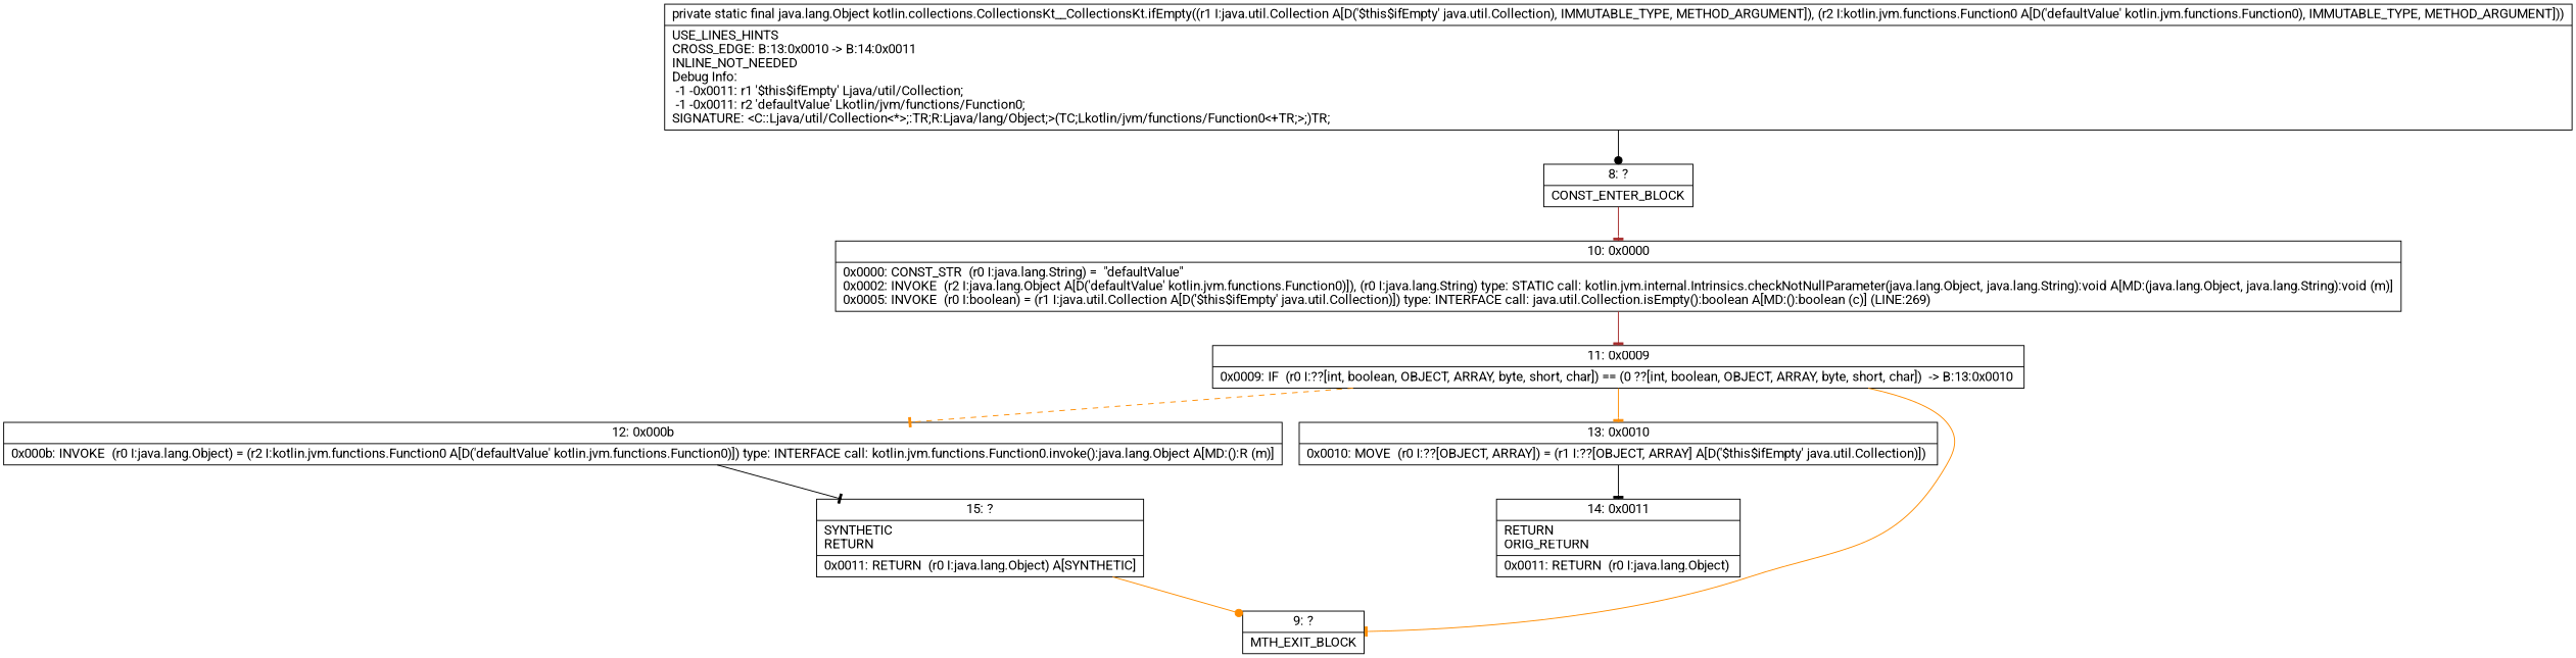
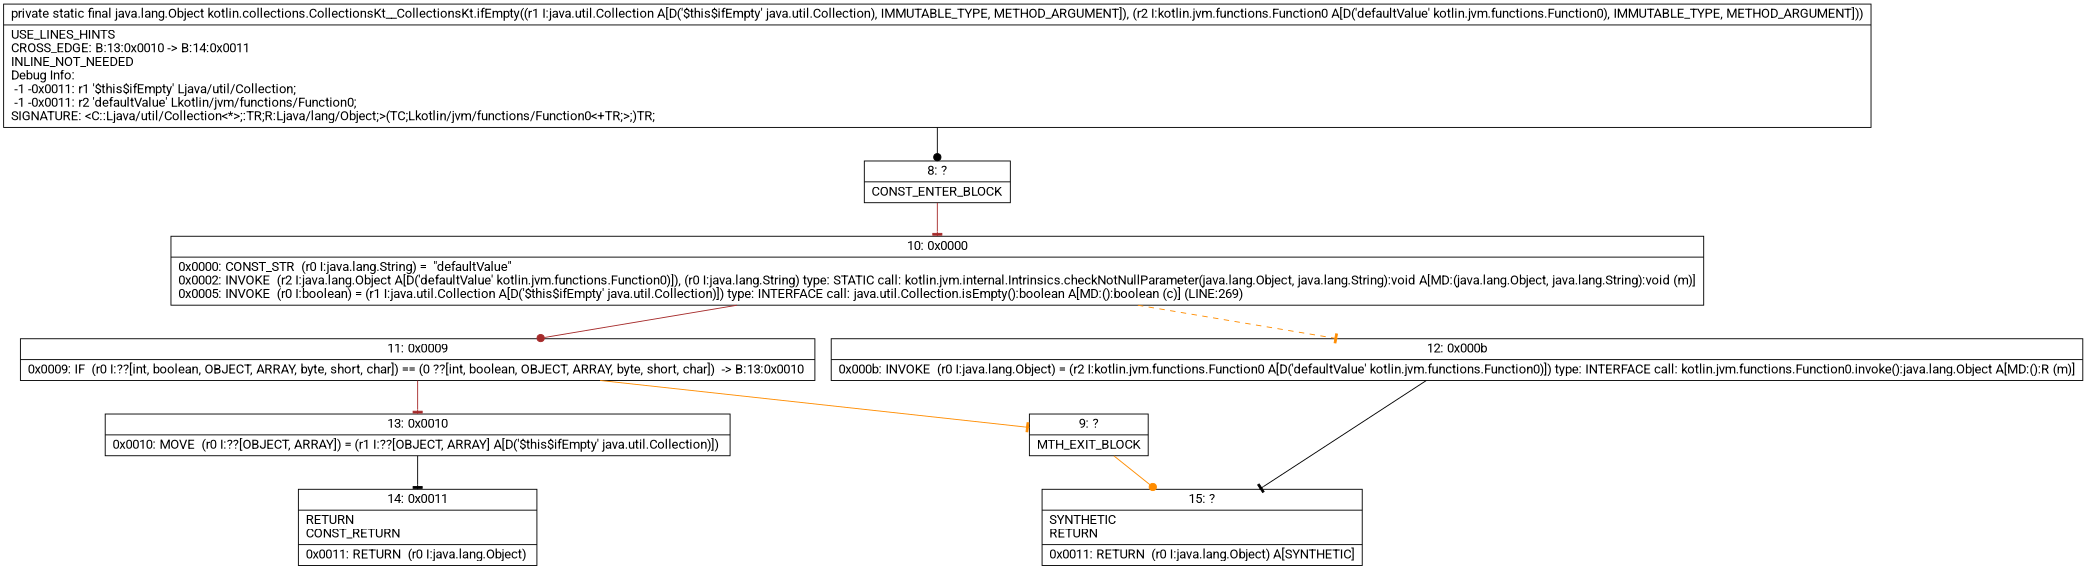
  digraph {
    fontname=Roboto
    node [fontname=Roboto shape=record]
    edge [arrowhead=tee color=brown fontname=Roboto]
    n1 [label="{8\:\ ?|CONST_ENTER_BLOCK\l}"]
    n2 [label="{10\:\ 0x0000|0x0000: CONST_STR  (r0 I:java.lang.String) =  \"defaultValue\" \l0x0002: INVOKE  (r2 I:java.lang.Object A[D('defaultValue' kotlin.jvm.functions.Function0)]), (r0 I:java.lang.String) type: STATIC call: kotlin.jvm.internal.Intrinsics.checkNotNullParameter(java.lang.Object, java.lang.String):void A[MD:(java.lang.Object, java.lang.String):void (m)]\l0x0005: INVOKE  (r0 I:boolean) = (r1 I:java.util.Collection A[D('$this$ifEmpty' java.util.Collection)]) type: INTERFACE call: java.util.Collection.isEmpty():boolean A[MD:():boolean (c)] (LINE:269)\l}"]
    n3 [label="{11\:\ 0x0009|0x0009: IF  (r0 I:??[int, boolean, OBJECT, ARRAY, byte, short, char]) == (0 ??[int, boolean, OBJECT, ARRAY, byte, short, char])  \-\> B:13:0x0010 \l}"]
    n4 [label="{12\:\ 0x000b|0x000b: INVOKE  (r0 I:java.lang.Object) = (r2 I:kotlin.jvm.functions.Function0 A[D('defaultValue' kotlin.jvm.functions.Function0)]) type: INTERFACE call: kotlin.jvm.functions.Function0.invoke():java.lang.Object A[MD:():R (m)]\l}"]
    n5 [label="{13\:\ 0x0010|0x0010: MOVE  (r0 I:??[OBJECT, ARRAY]) = (r1 I:??[OBJECT, ARRAY] A[D('$this$ifEmpty' java.util.Collection)]) \l}"]
    n6 [label="{9\:\ ?|MTH_EXIT_BLOCK\l}"]
    n7 [label="{15\:\ ?|SYNTHETIC\lRETURN\l|0x0011: RETURN  (r0 I:java.lang.Object) A[SYNTHETIC]\l}"]
-   n8 [label="{14\:\ 0x0011|RETURN\lORIG_RETURN\l|0x0011: RETURN  (r0 I:java.lang.Object) \l}"]
+   n8 [label="{14\:\ 0x0011|RETURN\lCONST_RETURN\l|0x0011: RETURN  (r0 I:java.lang.Object) \l}"]
    n9 [label="{private static final java.lang.Object kotlin.collections.CollectionsKt__CollectionsKt.ifEmpty((r1 I:java.util.Collection A[D('$this$ifEmpty' java.util.Collection), IMMUTABLE_TYPE, METHOD_ARGUMENT]), (r2 I:kotlin.jvm.functions.Function0 A[D('defaultValue' kotlin.jvm.functions.Function0), IMMUTABLE_TYPE, METHOD_ARGUMENT]))  | USE_LINES_HINTS\lCROSS_EDGE: B:13:0x0010 \-\> B:14:0x0011\lINLINE_NOT_NEEDED\lDebug Info:\l  \-1 \-0x0011: r1 '$this$ifEmpty' Ljava\/util\/Collection;\l  \-1 \-0x0011: r2 'defaultValue' Lkotlin\/jvm\/functions\/Function0;\lSIGNATURE: \<C::Ljava\/util\/Collection\<*\>;:TR;R:Ljava\/lang\/Object;\>(TC;Lkotlin\/jvm\/functions\/Function0\<+TR;\>;)TR;\l}"]
    n1 -> n2
-   n2 -> n3
-   n3 -> n4 [color=darkorange style=dashed]
-   n3 -> n5 [color=darkorange]
+   n2 -> n3 [arrowhead=dot]
+   n2 -> n4 [color=darkorange style=dashed]
+   n3 -> n5
    n3 -> n6 [color=darkorange]
    n4 -> n7 [color=black]
    n5 -> n8 [color=black]
-   n7 -> n6 [arrowhead=dot color=darkorange]
+   n6 -> n7 [arrowhead=dot color=darkorange]
    n9 -> n1 [arrowhead=dot color=black]
  }
